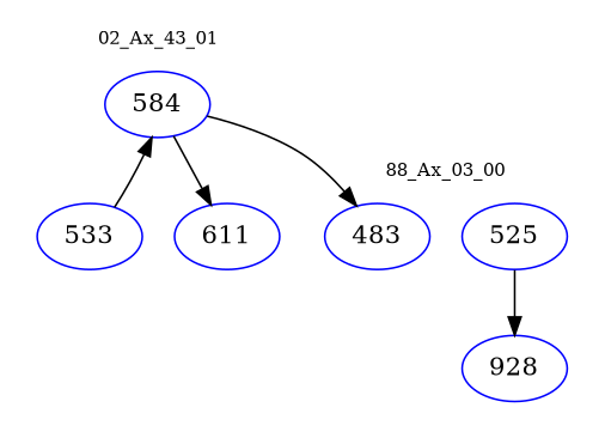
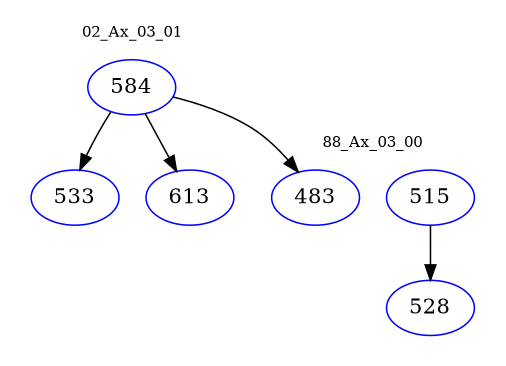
  digraph {
    node [color=blue]
    edge [color=black]
-   n1 [label=525]
+   n1 [label=515]
    n2 [label=483]
-   n3 [label=928]
+   n3 [label=528]
    n4 [label=584]
    n5 [label=533]
-   n6 [label=611]
+   n6 [label=613]
    subgraph cluster_1 {
      color=white
      fontsize=10
      label="88_Ax_03_00"
      n1
      n2
      n3
    }
    subgraph cluster_2 {
      color=white
      fontsize=10
-     label="02_Ax_43_01"
+     label="02_Ax_03_01"
      n4
      n5
      n6
    }
    n1 -> n3
    n4 -> n2
-   n5 -> n4
+   n4 -> n5
    n4 -> n6
  }
